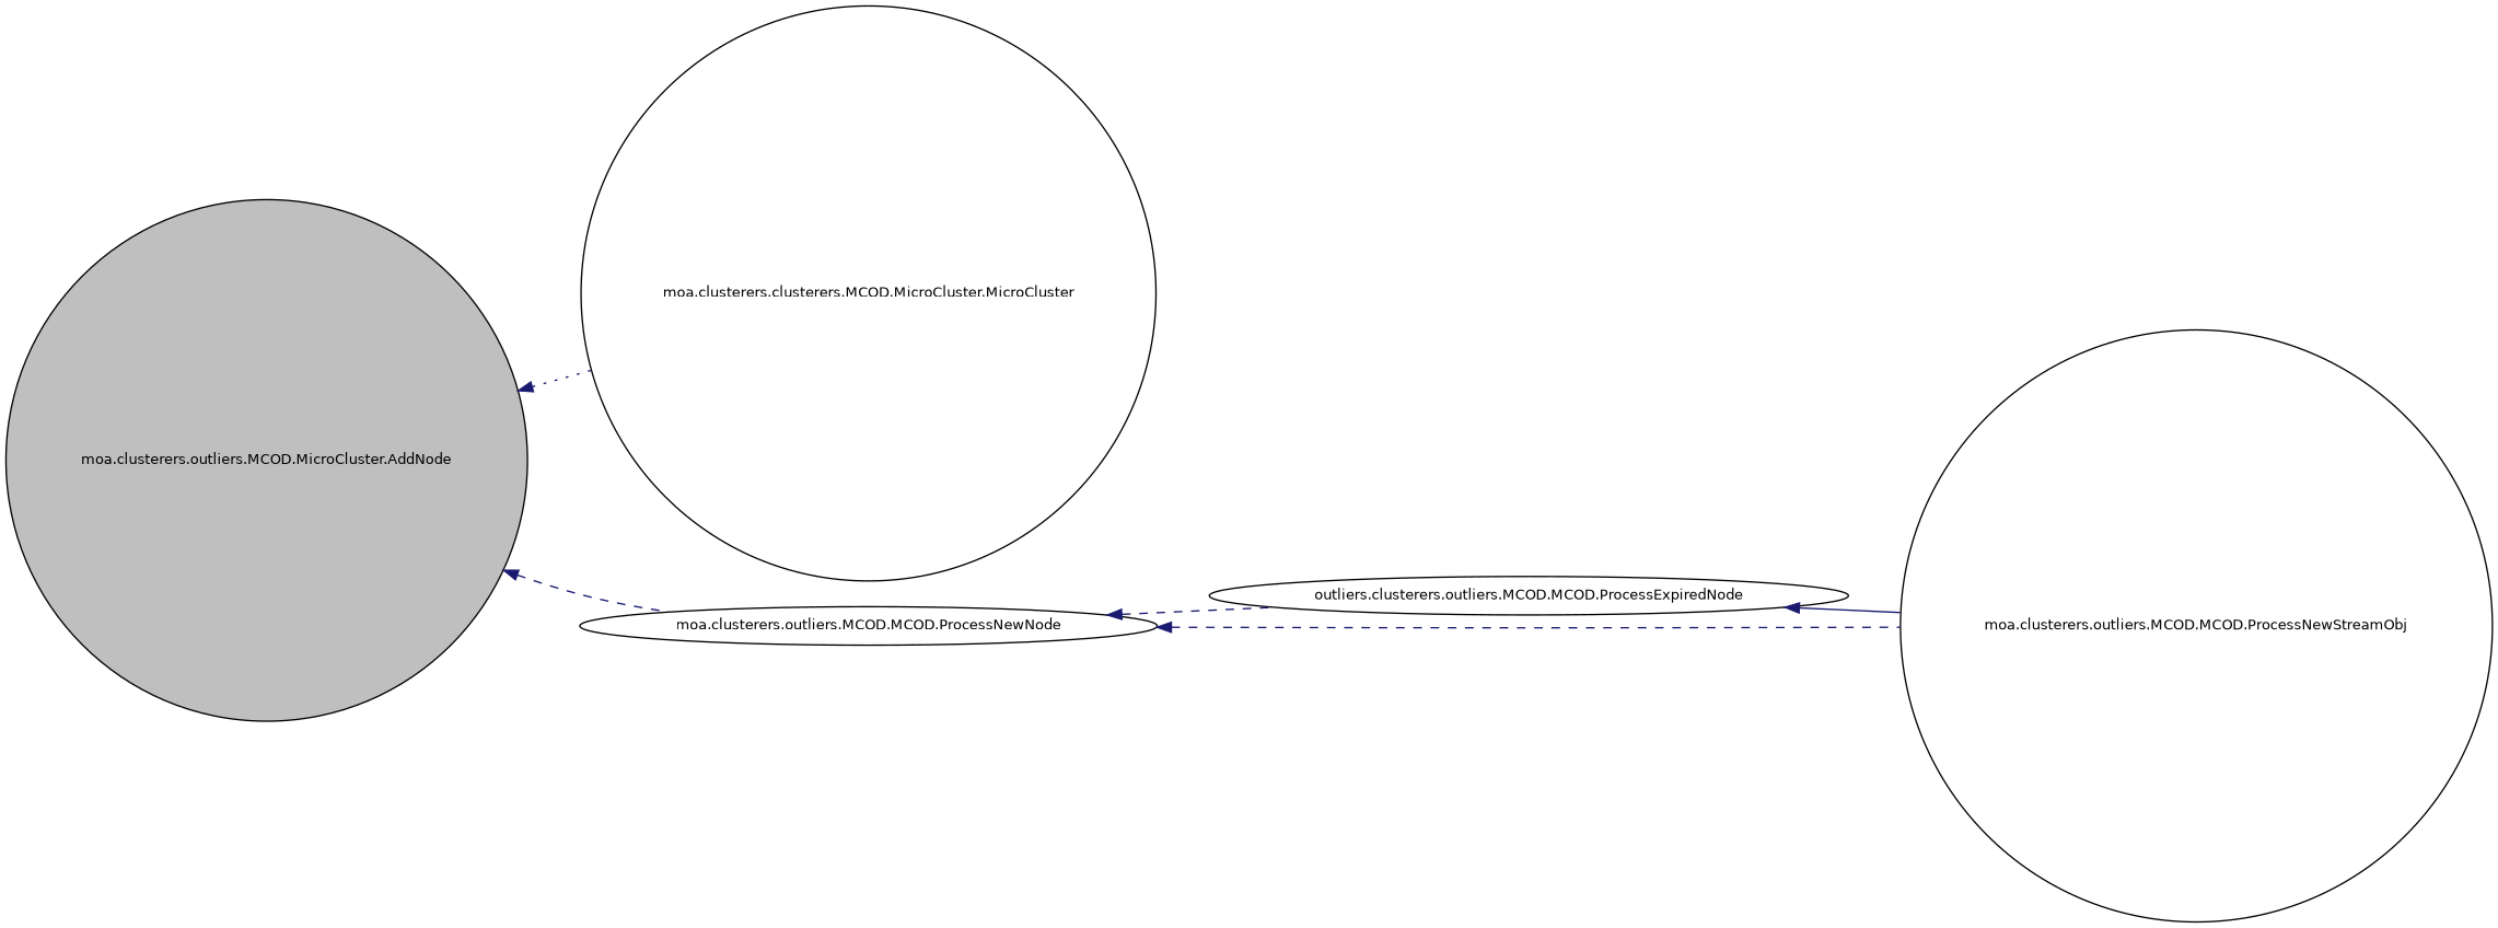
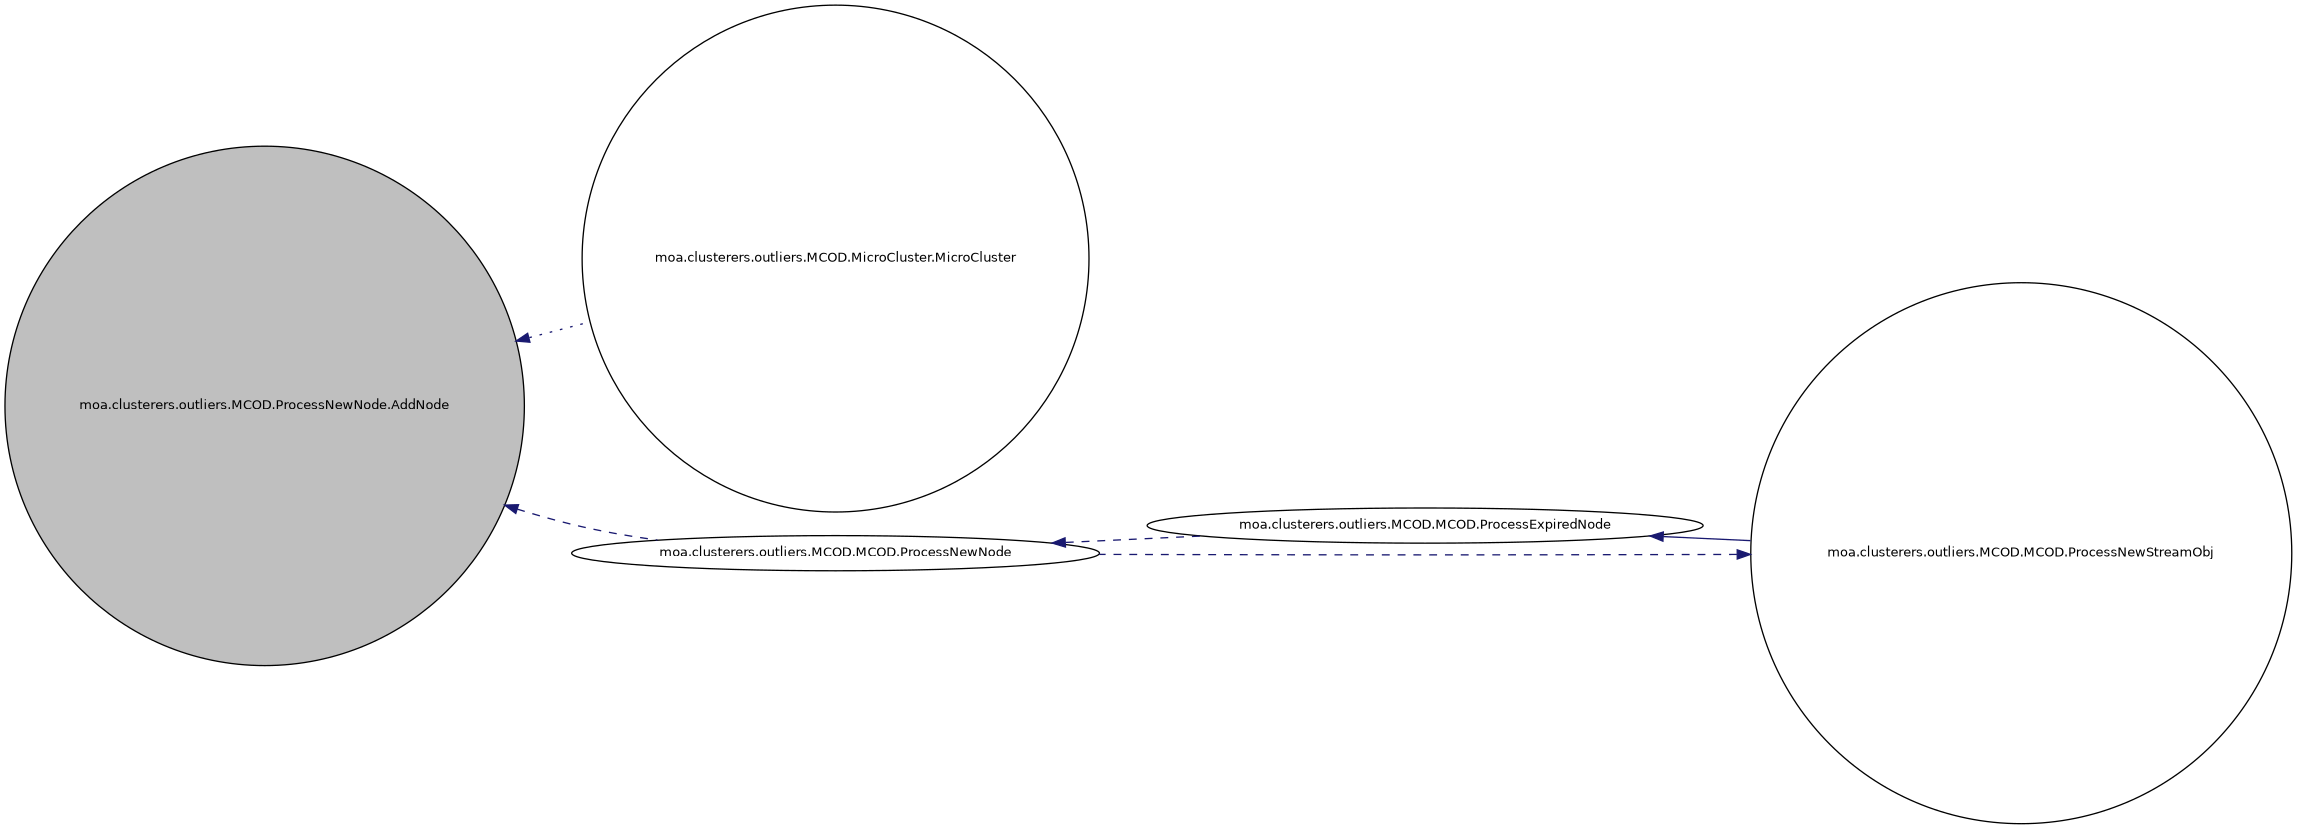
  digraph {
    rankdir=LR
    node [color=black fillcolor=white fontname=Helvetica fontsize=10 shape=circle style=filled]
    edge [color=midnightblue dir=back fontname=Helvetica fontsize=10 labelfontname=Helvetica labelfontsize=10 style=dashed]
-   n1 [fillcolor=grey75 fontcolor=black height=0.2 label="moa.clusterers.outliers.MCOD.MicroCluster.AddNode" width=0.4]
-   n2 [height=0.2 label="moa.clusterers.clusterers.MCOD.MicroCluster.MicroCluster" width=0.4]
+   n1 [fillcolor=grey75 fontcolor=black height=0.2 label="moa.clusterers.outliers.MCOD.ProcessNewNode.AddNode" width=0.4]
+   n2 [height=0.2 label="moa.clusterers.outliers.MCOD.MicroCluster.MicroCluster" width=0.4]
    n3 [height=0.2 label="moa.clusterers.outliers.MCOD.MCOD.ProcessNewNode" shape=ellipse width=0.4]
-   n4 [height=0.2 label="outliers.clusterers.outliers.MCOD.MCOD.ProcessExpiredNode" shape=ellipse width=0.4]
+   n4 [height=0.2 label="moa.clusterers.outliers.MCOD.MCOD.ProcessExpiredNode" shape=ellipse width=0.4]
    n5 [height=0.2 label="moa.clusterers.outliers.MCOD.MCOD.ProcessNewStreamObj" width=0.4]
    n1 -> n2 [style=dotted]
    n1 -> n3
    n3 -> n4
-   n3 -> n5
+   n5 -> n3
    n4 -> n5 [style=solid]
  }
